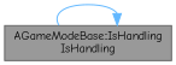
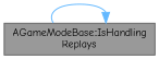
  digraph {
    rankdir=LR
    fontname="Comic Neue"
-   n1 [color=gray40 fillcolor=grey60 fontcolor=black fontname="Comic Neue" fontsize=10 height=0.2 label="AGameModeBase::IsHandling\lIsHandling" shape=box style=filled width=0.4]
+   n1 [color=gray40 fillcolor=grey60 fontcolor=black fontname="Comic Neue" fontsize=10 height=0.2 label="AGameModeBase::IsHandling\lReplays" shape=box style=filled width=0.4]
    n1 -> n1 [color=steelblue1 fontname="Comic Neue" fontsize=10 labelfontname=Helvetica labelfontsize=10 style=solid]
  }
